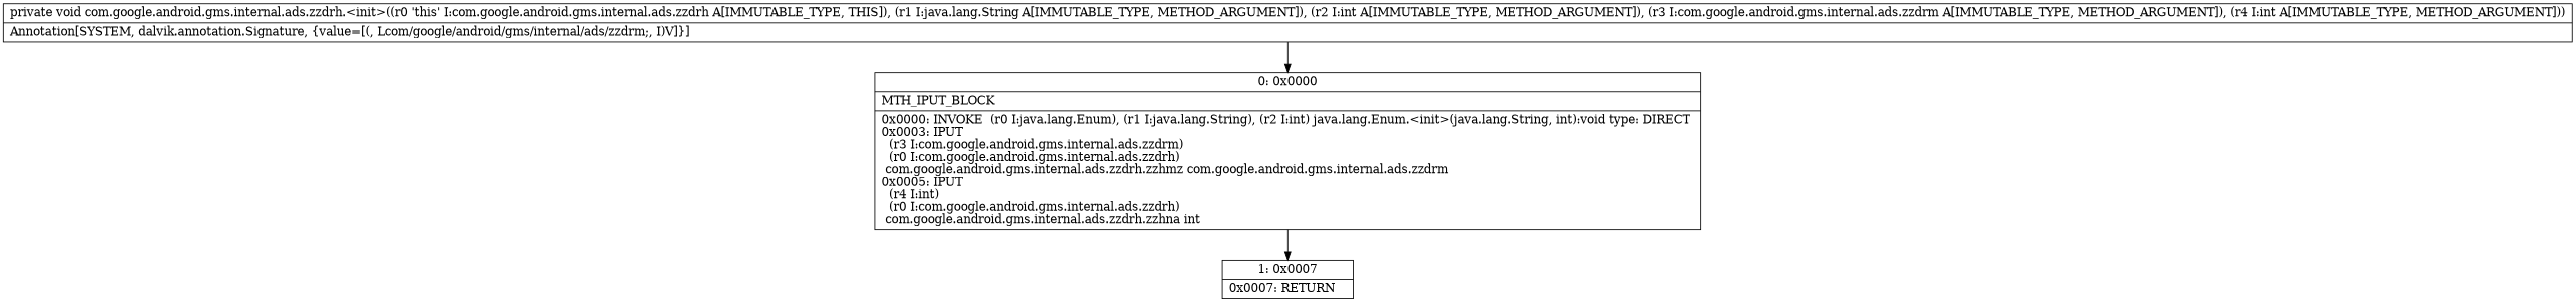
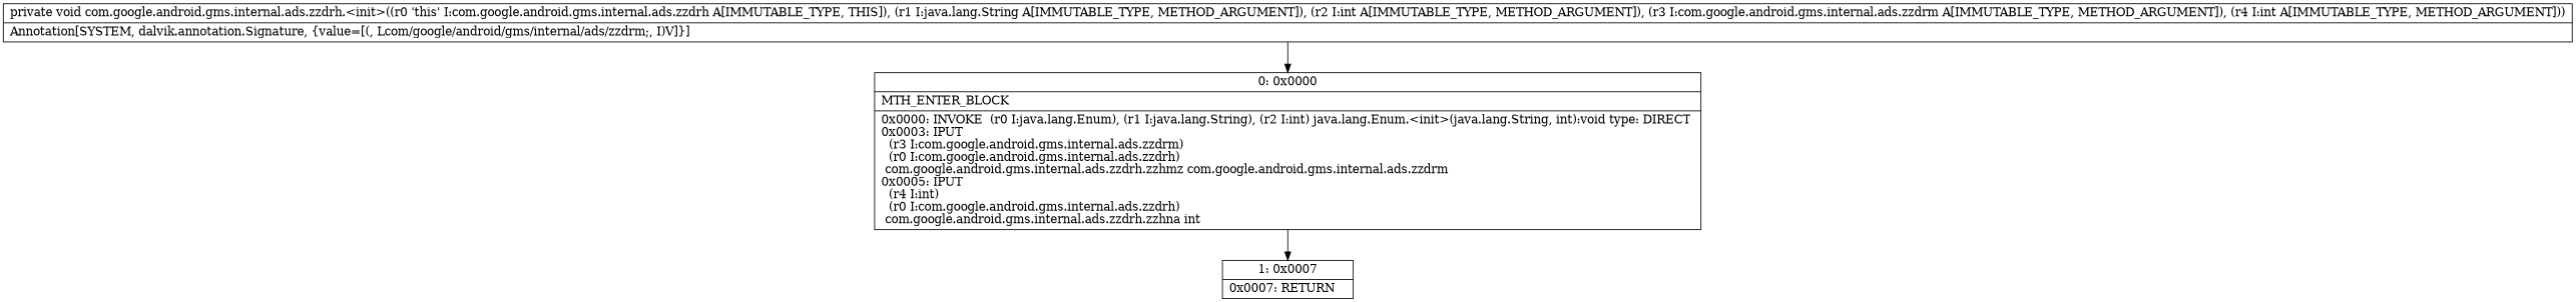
  digraph {
    node [shape=record]
-   n1 [label="{0\:\ 0x0000|MTH_IPUT_BLOCK\l|0x0000: INVOKE  (r0 I:java.lang.Enum), (r1 I:java.lang.String), (r2 I:int) java.lang.Enum.\<init\>(java.lang.String, int):void type: DIRECT \l0x0003: IPUT  \l  (r3 I:com.google.android.gms.internal.ads.zzdrm)\l  (r0 I:com.google.android.gms.internal.ads.zzdrh)\l com.google.android.gms.internal.ads.zzdrh.zzhmz com.google.android.gms.internal.ads.zzdrm \l0x0005: IPUT  \l  (r4 I:int)\l  (r0 I:com.google.android.gms.internal.ads.zzdrh)\l com.google.android.gms.internal.ads.zzdrh.zzhna int \l}"]
+   n1 [label="{0\:\ 0x0000|MTH_ENTER_BLOCK\l|0x0000: INVOKE  (r0 I:java.lang.Enum), (r1 I:java.lang.String), (r2 I:int) java.lang.Enum.\<init\>(java.lang.String, int):void type: DIRECT \l0x0003: IPUT  \l  (r3 I:com.google.android.gms.internal.ads.zzdrm)\l  (r0 I:com.google.android.gms.internal.ads.zzdrh)\l com.google.android.gms.internal.ads.zzdrh.zzhmz com.google.android.gms.internal.ads.zzdrm \l0x0005: IPUT  \l  (r4 I:int)\l  (r0 I:com.google.android.gms.internal.ads.zzdrh)\l com.google.android.gms.internal.ads.zzdrh.zzhna int \l}"]
    n2 [label="{1\:\ 0x0007|0x0007: RETURN   \l}"]
    n3 [label="{private void com.google.android.gms.internal.ads.zzdrh.\<init\>((r0 'this' I:com.google.android.gms.internal.ads.zzdrh A[IMMUTABLE_TYPE, THIS]), (r1 I:java.lang.String A[IMMUTABLE_TYPE, METHOD_ARGUMENT]), (r2 I:int A[IMMUTABLE_TYPE, METHOD_ARGUMENT]), (r3 I:com.google.android.gms.internal.ads.zzdrm A[IMMUTABLE_TYPE, METHOD_ARGUMENT]), (r4 I:int A[IMMUTABLE_TYPE, METHOD_ARGUMENT]))  | Annotation[SYSTEM, dalvik.annotation.Signature, \{value=[(, Lcom\/google\/android\/gms\/internal\/ads\/zzdrm;, I)V]\}]\l}"]
    n1 -> n2
    n3 -> n1
  }
